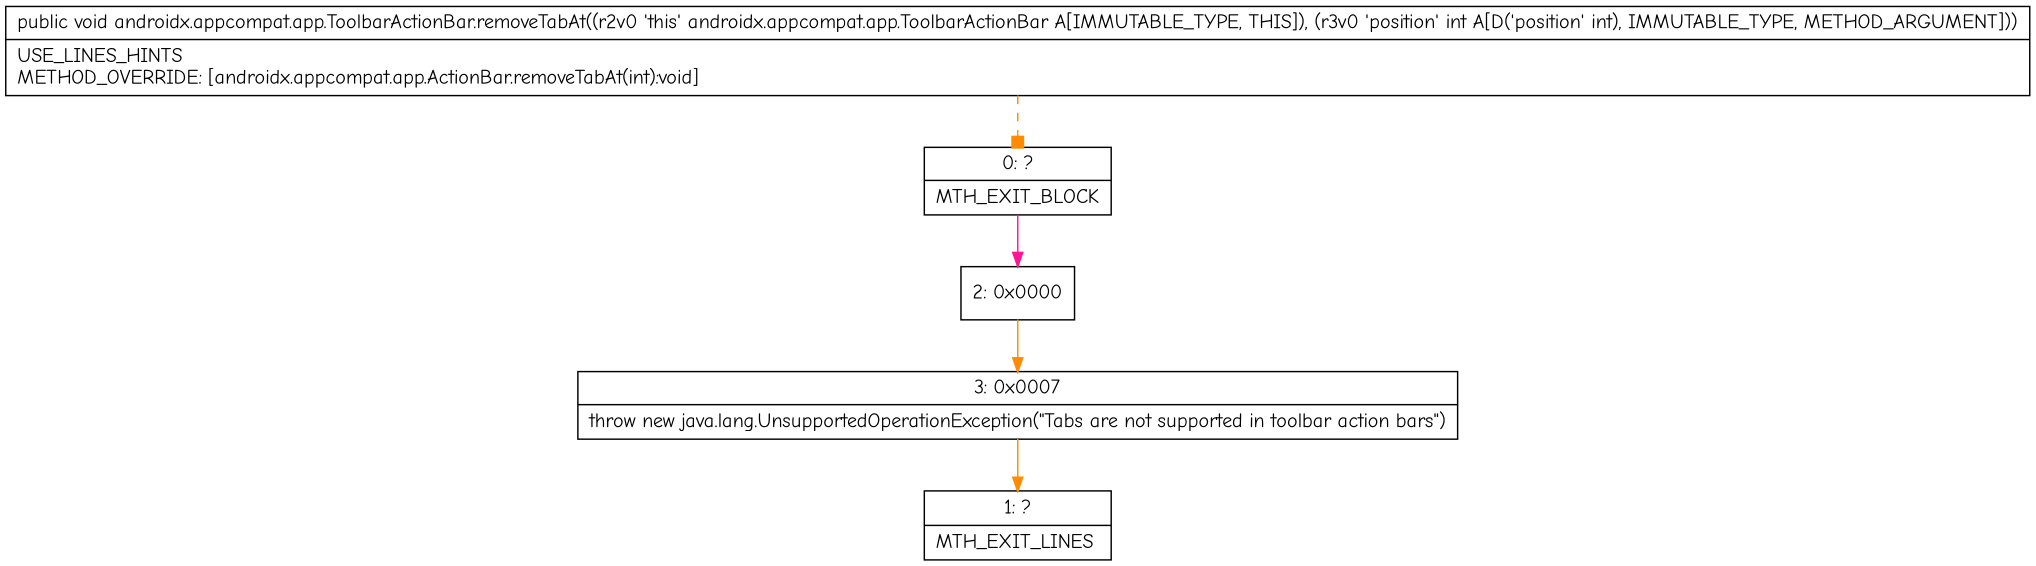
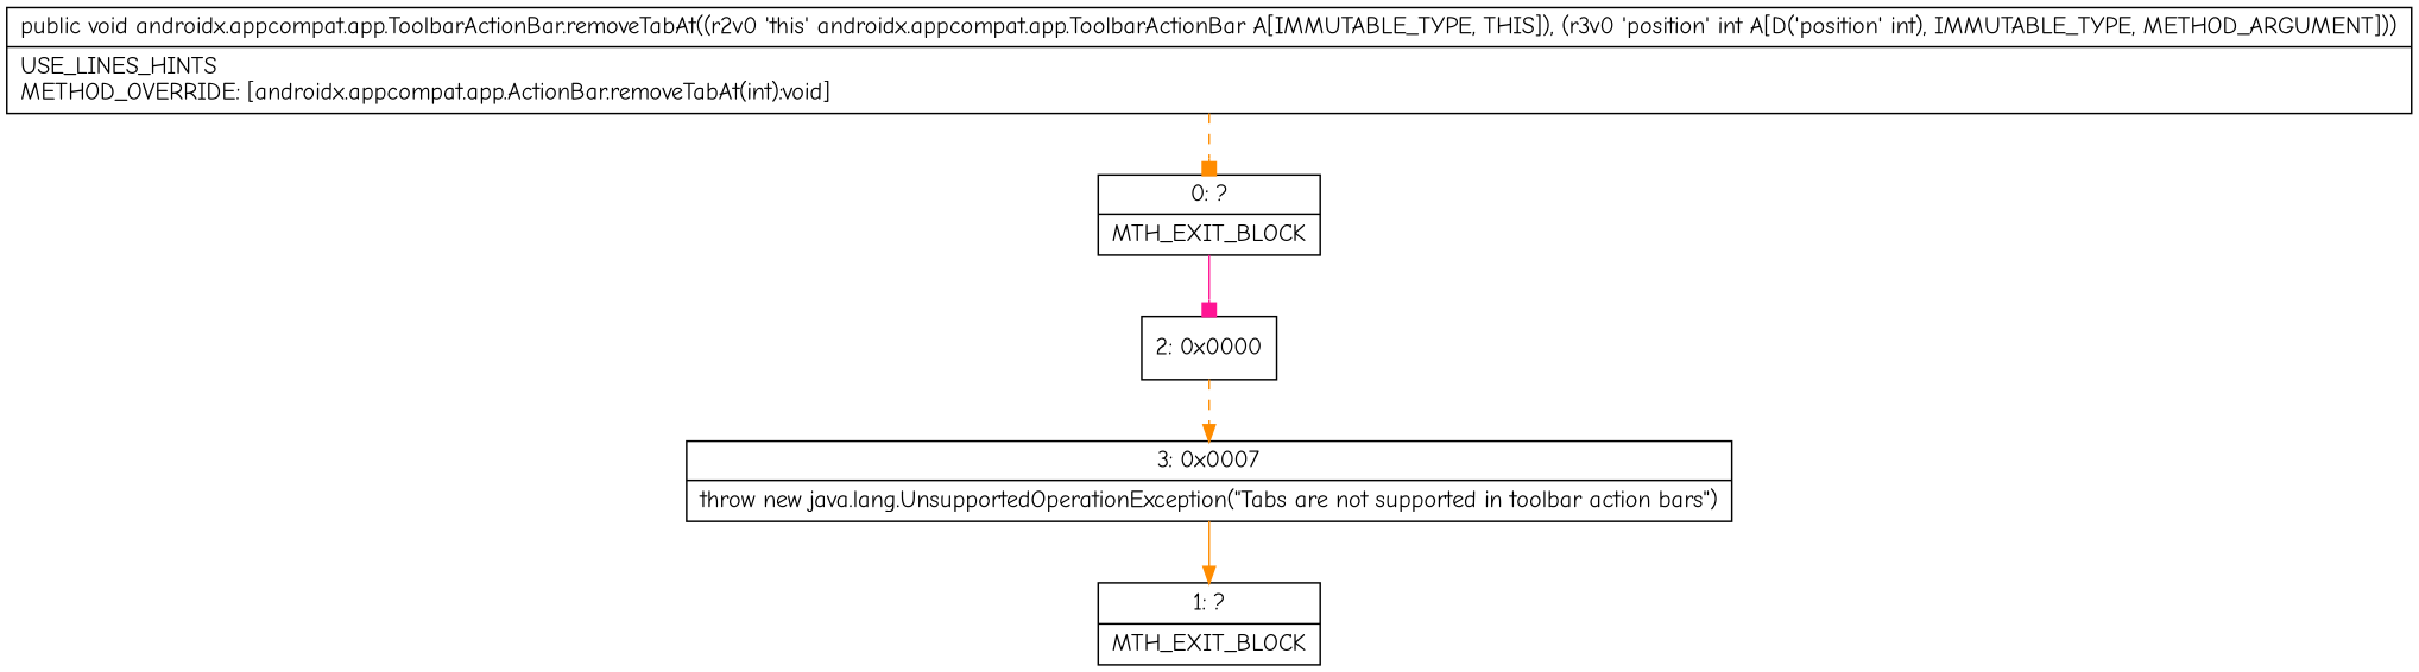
  digraph {
    fontname="Comic Neue"
    node [fontname="Comic Neue" shape=record]
    edge [arrowhead=box color=darkorange fontname="Comic Neue" style=solid]
    n1 [label="{0\:\ ?|MTH_EXIT_BLOCK\l}"]
    n2 [label="{2\:\ 0x0000}"]
    n3 [label="{3\:\ 0x0007|throw new java.lang.UnsupportedOperationException(\"Tabs are not supported in toolbar action bars\")\l}"]
-   n4 [label="{1\:\ ?|MTH_EXIT_LINES\l}"]
+   n4 [label="{1\:\ ?|MTH_EXIT_BLOCK\l}"]
    n5 [label="{public void androidx.appcompat.app.ToolbarActionBar.removeTabAt((r2v0 'this' androidx.appcompat.app.ToolbarActionBar A[IMMUTABLE_TYPE, THIS]), (r3v0 'position' int A[D('position' int), IMMUTABLE_TYPE, METHOD_ARGUMENT]))  | USE_LINES_HINTS\lMETHOD_OVERRIDE: [androidx.appcompat.app.ActionBar.removeTabAt(int):void]\l}"]
-   n1 -> n2 [arrowhead=normal color=deeppink]
-   n2 -> n3 [arrowhead=normal]
+   n1 -> n2 [color=deeppink]
+   n2 -> n3 [arrowhead=normal style=dashed]
    n3 -> n4 [arrowhead=normal]
    n5 -> n1 [style=dashed]
  }
